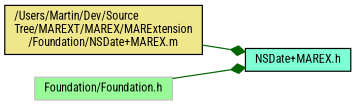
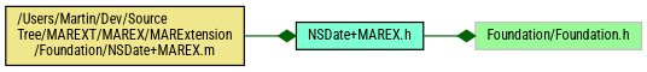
  digraph {
    rankdir=LR
    fontname="Roboto Condensed"
    node [color=black fontname="Roboto Condensed" fontsize=10 shape=record style=filled]
    edge [color=darkgreen fontname="Roboto Condensed" fontsize=10 labelfontname=Helvetica labelfontsize=10 style=solid arrowhead=diamond]
    n1 [fillcolor=khaki fontcolor=black height=0.2 label="/Users/Martin/Dev/Source\lTree/MAREXT/MAREX/MARExtension\l/Foundation/NSDate+MAREX.m" width=0.4]
    n2 [fillcolor=aquamarine height=0.2 label="NSDate+MAREX.h" width=0.4]
    n3 [color=grey75 fillcolor=palegreen height=0.2 label="Foundation/Foundation.h" width=0.4]
    n1 -> n2
-   n3 -> n2
+   n2 -> n3
  }
